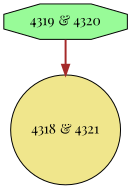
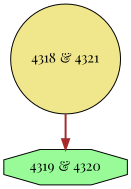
  digraph {
    fontname="Playfair Display"
    node [style=filled fontname="Playfair Display"]
    n1 [label="4318 & 4321" shape=circle fillcolor=khaki]
    n2 [label="4319 & 4320" shape=octagon fillcolor=palegreen]
-   n2 -> n1 [color=brown style=bold fontname="Playfair Display"]
+   n1 -> n2 [color=brown style=bold fontname="Playfair Display"]
  }
